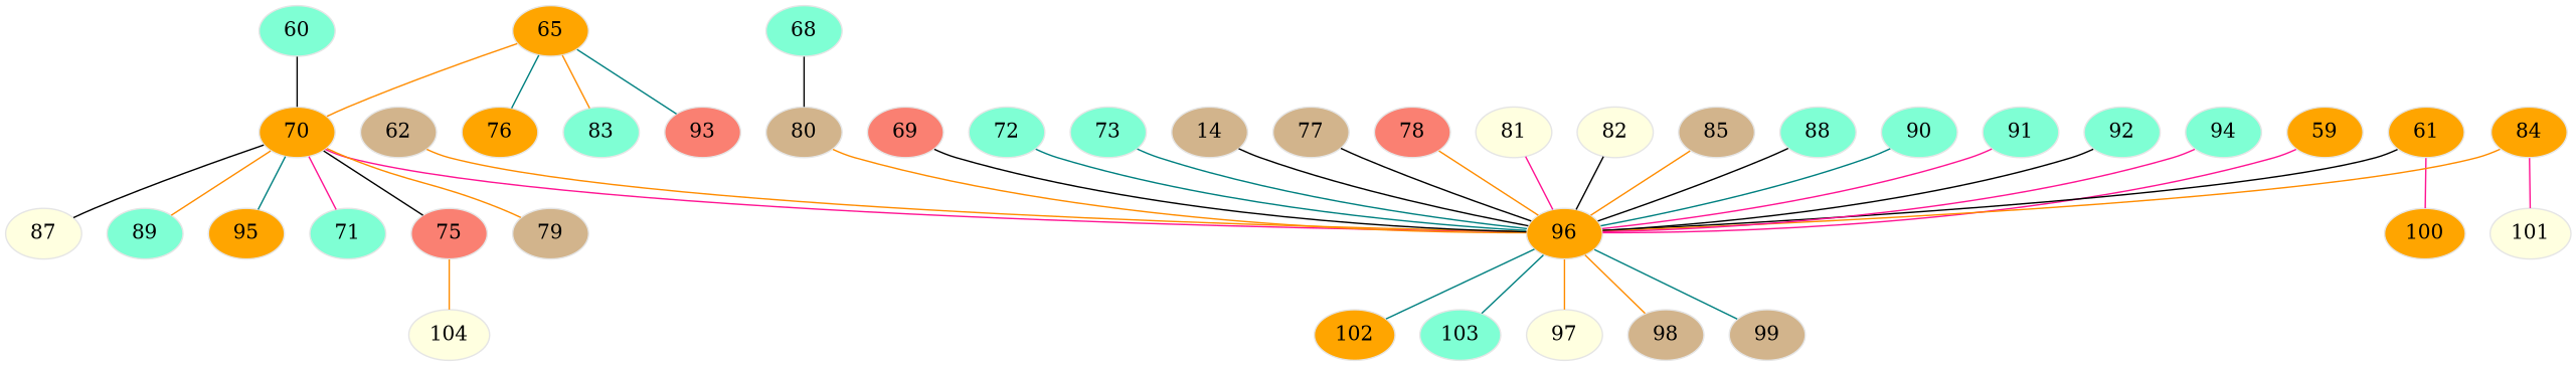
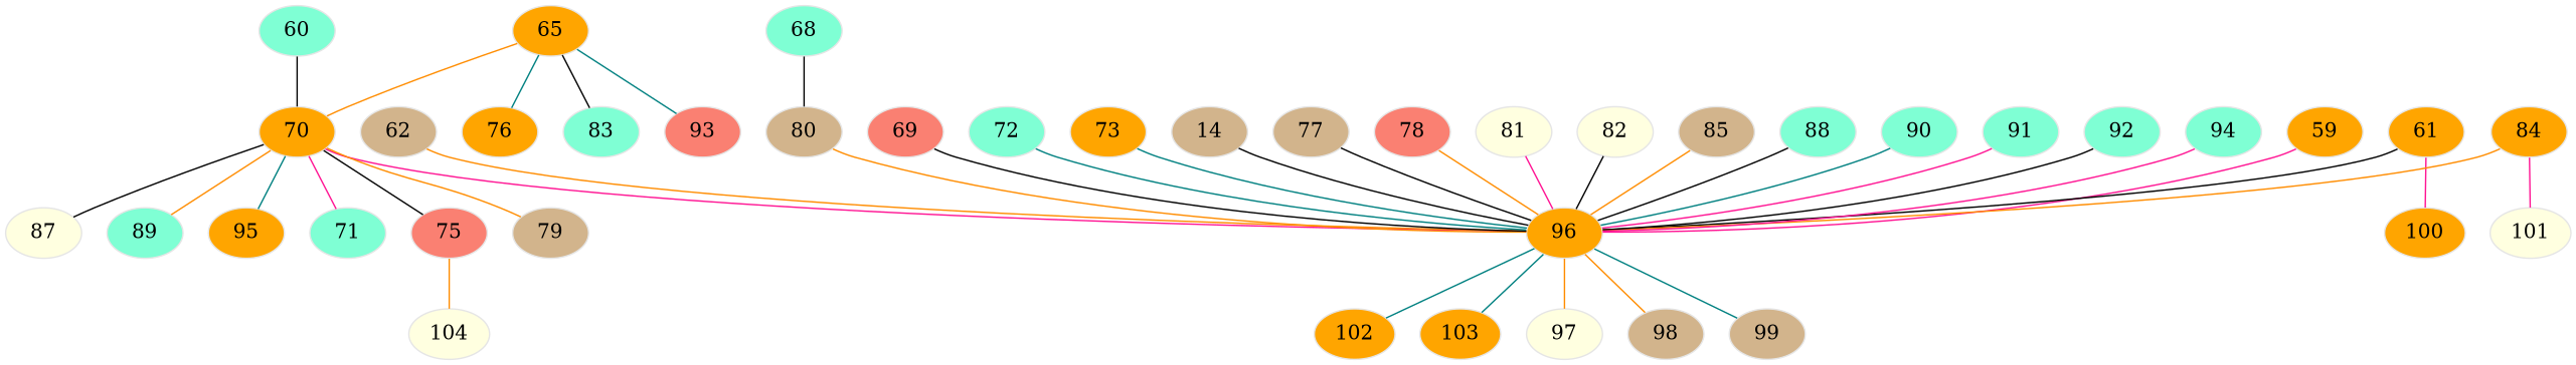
  graph {
    node [color=gray90 fillcolor=aquamarine style=filled]
    edge [color=black]
    96 [fillcolor=orange super="+16+1+30+86+58+66+53+39+40+41+31+42+54+45+46+48+52+57"]
    97 [fillcolor=lightyellow]
    98 [fillcolor=tan]
    99 [fillcolor=tan]
    102 [fillcolor=orange]
-   103
+   103 [fillcolor=orange]
    59 [fillcolor=orange]
    60 [super="+56"]
    70 [fillcolor=orange super="+36+63+37+38+64"]
    71
    75 [fillcolor=salmon]
    79 [fillcolor=tan]
    87 [fillcolor=lightyellow]
    89
    95 [fillcolor=orange]
    61 [fillcolor=orange]
    100 [fillcolor=orange]
    62 [fillcolor=tan]
    65 [fillcolor=orange super="+55"]
    76 [fillcolor=orange]
    83
    93 [fillcolor=salmon]
    80 [fillcolor=tan super="+67"]
    68
    69 [fillcolor=salmon]
    104 [fillcolor=lightyellow]
    72
-   73
+   73 [fillcolor=orange]
    n29 [fillcolor=tan label=14]
    77 [fillcolor=tan]
    78 [fillcolor=salmon]
    81 [fillcolor=lightyellow]
    82 [fillcolor=lightyellow]
    84 [fillcolor=orange]
    101 [fillcolor=lightyellow]
    85 [fillcolor=tan]
    88
    90
    91
    92
    94
    96 -- 97 [color=darkorange]
    96 -- 98 [color=darkorange]
    96 -- 99 [color=teal]
    96 -- 102 [color=teal]
    96 -- 103 [color=teal]
    59 -- 96 [color=deeppink]
    60 -- 70
    70 -- 96 [color=deeppink]
    70 -- 71 [color=deeppink]
    70 -- 75
    70 -- 79 [color=darkorange]
    70 -- 87
    70 -- 89 [color=darkorange]
    70 -- 95 [color=teal]
    75 -- 104 [color=darkorange]
    61 -- 96
    61 -- 100 [color=deeppink]
    62 -- 96 [color=darkorange]
    65 -- 70 [color=darkorange]
    65 -- 76 [color=teal]
-   65 -- 83 [color=darkorange]
+   65 -- 83
    65 -- 93 [color=teal]
    80 -- 96 [color=darkorange]
    68 -- 80
    69 -- 96
    72 -- 96 [color=teal]
    73 -- 96 [color=teal]
    n29 -- 96
    77 -- 96
    78 -- 96 [color=darkorange]
    81 -- 96 [color=deeppink]
    82 -- 96
    84 -- 96 [color=darkorange]
    84 -- 101 [color=deeppink]
    85 -- 96 [color=darkorange]
    88 -- 96
    90 -- 96 [color=teal]
    91 -- 96 [color=deeppink]
    92 -- 96
    94 -- 96 [color=deeppink]
  }
